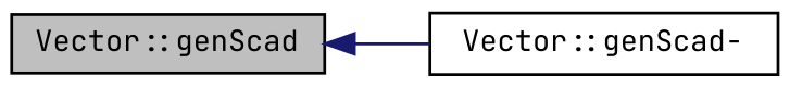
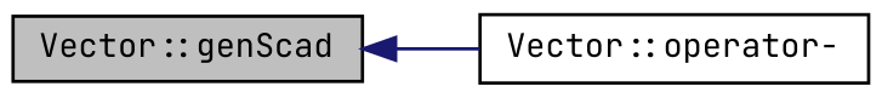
  digraph {
    rankdir=LR
    fontname="JetBrains Mono"
    node [color=black fontname="JetBrains Mono" fontsize=10 shape=record style=filled]
    n1 [fillcolor=grey75 fontcolor=black height=0.2 label="Vector::genScad" width=0.4]
-   n2 [fillcolor=white height=0.2 label="Vector::genScad-" width=0.4]
+   n2 [fillcolor=white height=0.2 label="Vector::operator-" width=0.4]
    n1 -> n2 [color=midnightblue dir=back fontname="JetBrains Mono" fontsize=10 labelfontname=Helvetica labelfontsize=10 style=solid]
  }
